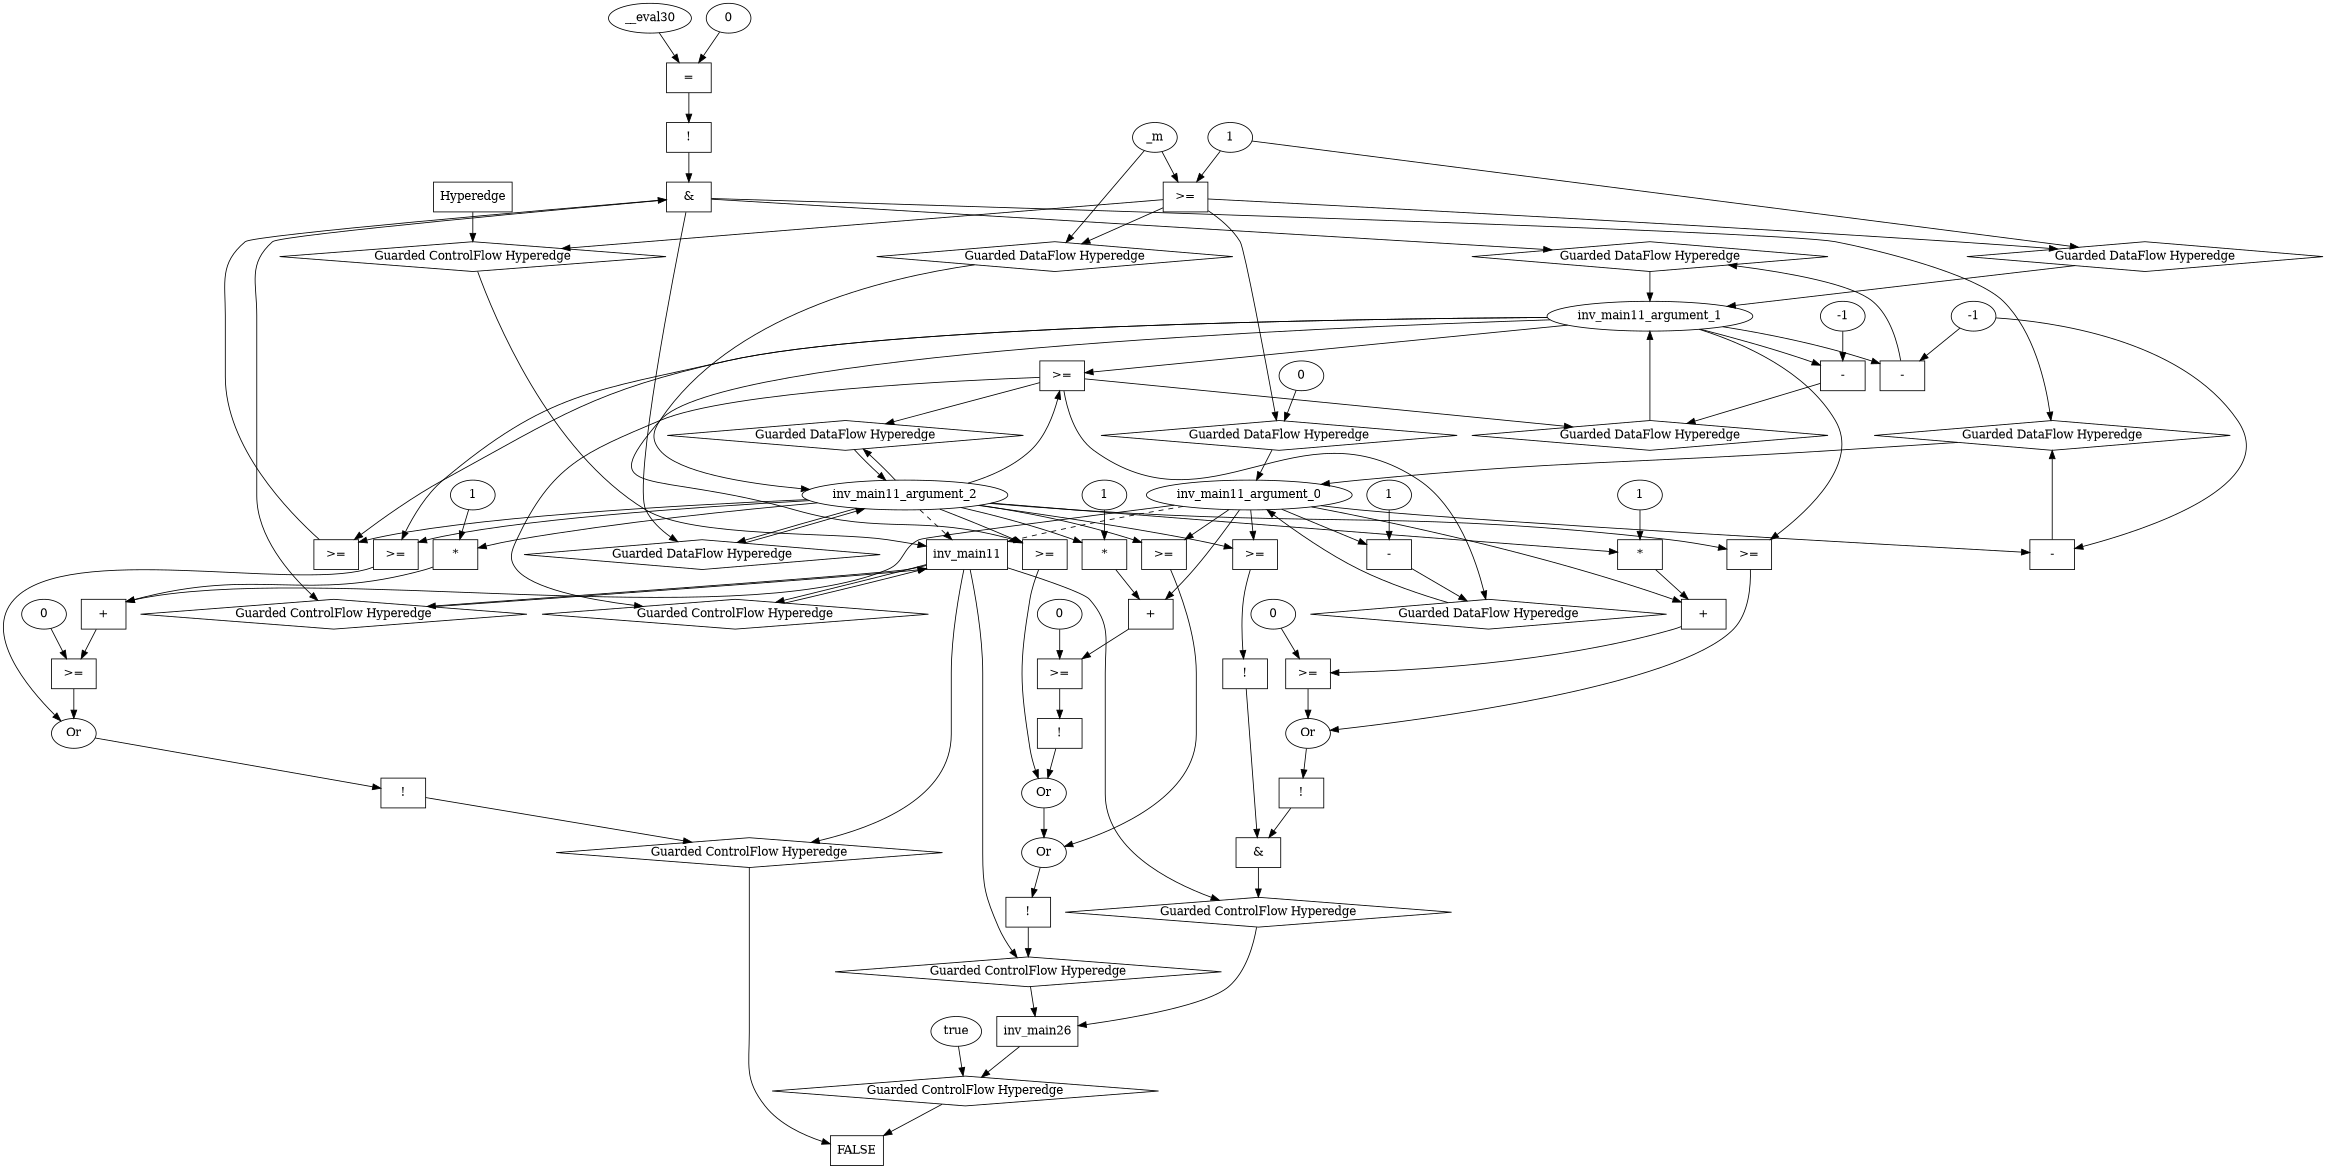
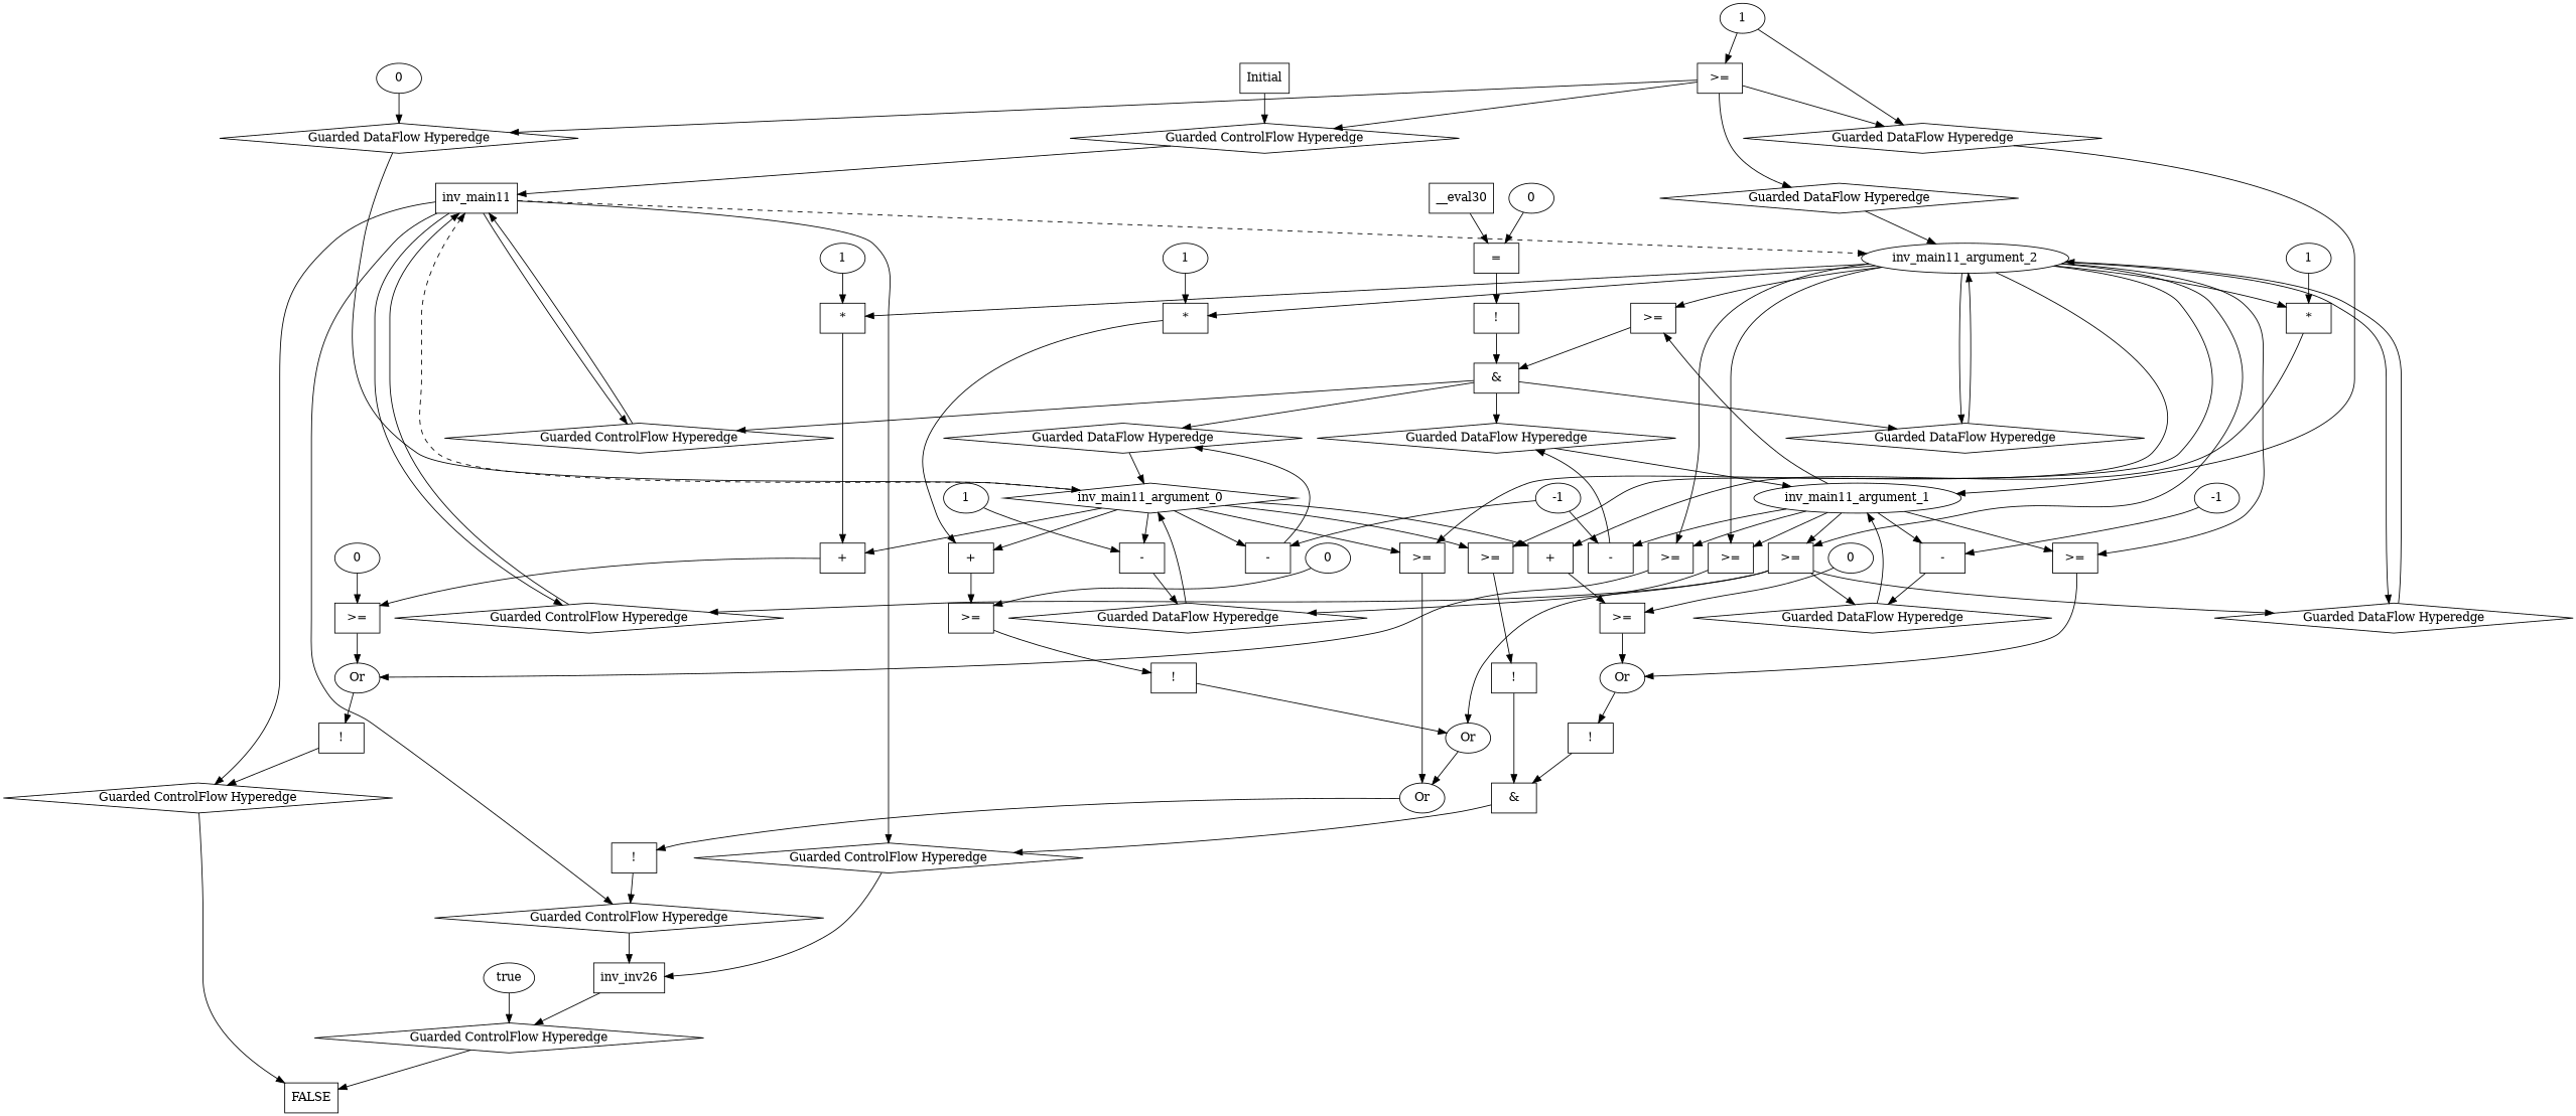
  digraph {
    node [shape=rect]
    n1 [label=inv_main11]
    n2 [label="Guarded ControlFlow Hyperedge" shape=diamond]
    n3 [label="Guarded ControlFlow Hyperedge" shape=diamond]
    n4 [label="Guarded ControlFlow Hyperedge" shape=diamond]
    n5 [label="Guarded ControlFlow Hyperedge" shape=diamond]
    n6 [label="Guarded ControlFlow Hyperedge" shape=diamond]
-   n7 [label=inv_main26]
+   n7 [label=inv_inv26]
    n8 [label=FALSE]
    n9 [label="Guarded ControlFlow Hyperedge" shape=diamond]
-   n10 [label=Hyperedge]
+   n10 [label=Initial]
    n11 [label="Guarded ControlFlow Hyperedge" shape=diamond]
-   n12 [label=inv_main11_argument_0 shape=oval]
+   n12 [label=inv_main11_argument_0 shape=diamond]
    n13 [label="-"]
    n14 [label="-"]
    n15 [label=">="]
    n16 [label="+"]
    n17 [label=">="]
    n18 [label="+"]
    n19 [label="+"]
    n20 [label="Guarded DataFlow Hyperedge" shape=diamond]
    n21 [label="Guarded DataFlow Hyperedge" shape=diamond]
    n22 [label=Or shape=""]
    n23 [label=">="]
    n24 [label="!"]
    n25 [label=">="]
    n26 [label=">="]
    n27 [label=inv_main11_argument_1 shape=oval]
    n28 [label=">="]
    n29 [label="-"]
    n30 [label=">="]
    n31 [label="-"]
    n32 [label=">="]
    n33 [label=">="]
    n34 [label=">="]
    n35 [label="&"]
    n36 [label="Guarded DataFlow Hyperedge" shape=diamond]
    n37 [label="Guarded DataFlow Hyperedge" shape=diamond]
    n38 [label="Guarded DataFlow Hyperedge" shape=diamond]
    n39 [label=Or shape=""]
    n40 [label=Or shape=""]
    n41 [label=Or shape=""]
    n42 [label=inv_main11_argument_2 shape=oval]
    n43 [label="*"]
    n44 [label="*"]
    n45 [label="*"]
    n46 [label="Guarded DataFlow Hyperedge" shape=diamond]
    n47 [label=">="]
    n48 [label="Guarded DataFlow Hyperedge" shape=diamond]
    n49 [label="Guarded DataFlow Hyperedge" shape=diamond]
    n50 [label="Guarded DataFlow Hyperedge" shape=diamond]
-   n51 [label=_m shape=""]
    n52 [label=1 shape=""]
    n53 [label=0 shape=""]
    n54 [label="!"]
    n55 [label="="]
-   n56 [label=__eval30 shape=""]
+   n56 [label=__eval30 shape=box]
    n57 [label=0 shape=""]
    n58 [label=-1 shape=""]
    n59 [label=1 shape=""]
    n60 [label=-1 shape=""]
    n61 [label="!"]
    n62 [label="!"]
    n63 [label=1 shape=""]
    n64 [label=0 shape=""]
    n65 [label="&"]
    n66 [label="!"]
    n67 [label=1 shape=""]
    n68 [label=0 shape=""]
    n69 [label="!"]
    n70 [label=1 shape=""]
    n71 [label=0 shape=""]
    n72 [label=true shape=""]
    n1 -> n2
    n1 -> n3
    n1 -> n4
    n1 -> n5
    n1 -> n6
    n2 -> n1
    n3 -> n1
    n4 -> n7
    n5 -> n7
    n6 -> n8
    n7 -> n9
    n9 -> n8
    n10 -> n11
    n11 -> n1
    n12 -> n1 [style=dashed]
    n12 -> n13
    n12 -> n14
    n12 -> n15
    n12 -> n16
    n12 -> n17
    n12 -> n18
    n12 -> n19
    n13 -> n20
    n14 -> n21
    n15 -> n22
    n16 -> n23
    n17 -> n24
    n18 -> n25
    n19 -> n26
    n20 -> n12
    n21 -> n12
    n22 -> n61
    n23 -> n62
    n24 -> n65
    n25 -> n40
    n26 -> n41
    n27 -> n28
    n27 -> n29
    n27 -> n30
    n27 -> n31
    n27 -> n32
    n27 -> n33
    n27 -> n34
    n28 -> n35
    n29 -> n36
    n30 -> n3
    n30 -> n21
    n30 -> n37
    n30 -> n38
    n31 -> n38
    n32 -> n39
    n33 -> n40
    n34 -> n41
    n35 -> n2
    n35 -> n20
    n35 -> n36
    n35 -> n46
    n36 -> n27
    n37 -> n42
    n38 -> n27
    n39 -> n22
    n40 -> n66
    n41 -> n69
-   n42 -> n1 [style=dashed]
+   n1 -> n42 [style=dashed]
    n42 -> n15
    n42 -> n17
    n42 -> n28
    n42 -> n30
    n42 -> n32
    n42 -> n33
    n42 -> n34
    n42 -> n37
    n42 -> n43
    n42 -> n44
    n42 -> n45
    n42 -> n46
    n43 -> n16
    n44 -> n18
    n45 -> n19
    n46 -> n42
    n47 -> n11
    n47 -> n48
    n47 -> n49
    n47 -> n50
    n48 -> n12
    n49 -> n27
    n50 -> n42
-   n51 -> n47
-   n51 -> n50
    n52 -> n47
    n52 -> n49
    n53 -> n48
    n54 -> n35
    n55 -> n54
    n56 -> n55
    n57 -> n55
    n58 -> n13
    n58 -> n29
    n59 -> n14
    n60 -> n31
    n61 -> n4
    n62 -> n39
    n63 -> n43
    n64 -> n23
    n65 -> n5
    n66 -> n65
    n67 -> n44
    n68 -> n25
    n69 -> n6
    n70 -> n45
    n71 -> n26
    n72 -> n9
  }
